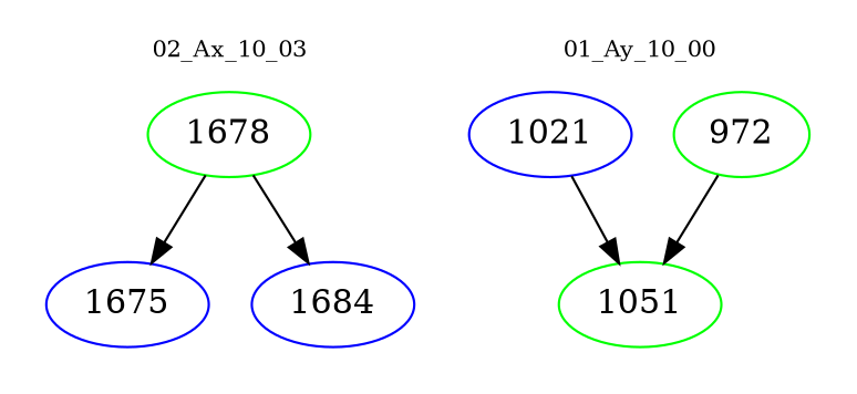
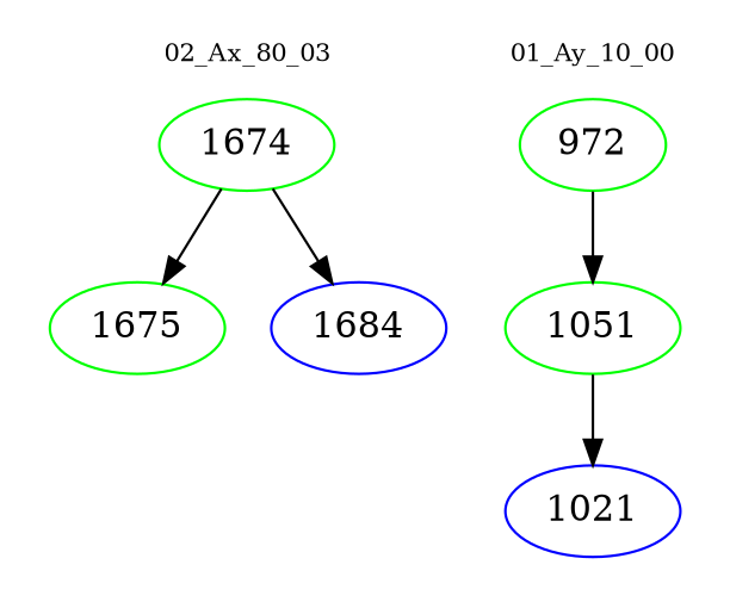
  digraph {
    node [color=green]
    edge [color=black]
-   n1 [label=1678]
-   n2 [color=blue label=1675]
+   n1 [label=1674]
+   n2 [label=1675]
    n3 [color=blue label=1684]
    n4 [label=972]
    n5 [label=1051]
    n6 [color=blue label=1021]
    subgraph cluster_1 {
      color=white
      fontsize=10
-     label="02_Ax_10_03"
+     label="02_Ax_80_03"
      n1
      n2
      n3
    }
    subgraph cluster_2 {
      color=white
      fontsize=10
      label="01_Ay_10_00"
      n4
      n5
      n6
    }
    n1 -> n2
    n1 -> n3
    n4 -> n5
-   n6 -> n5
+   n5 -> n6
  }
